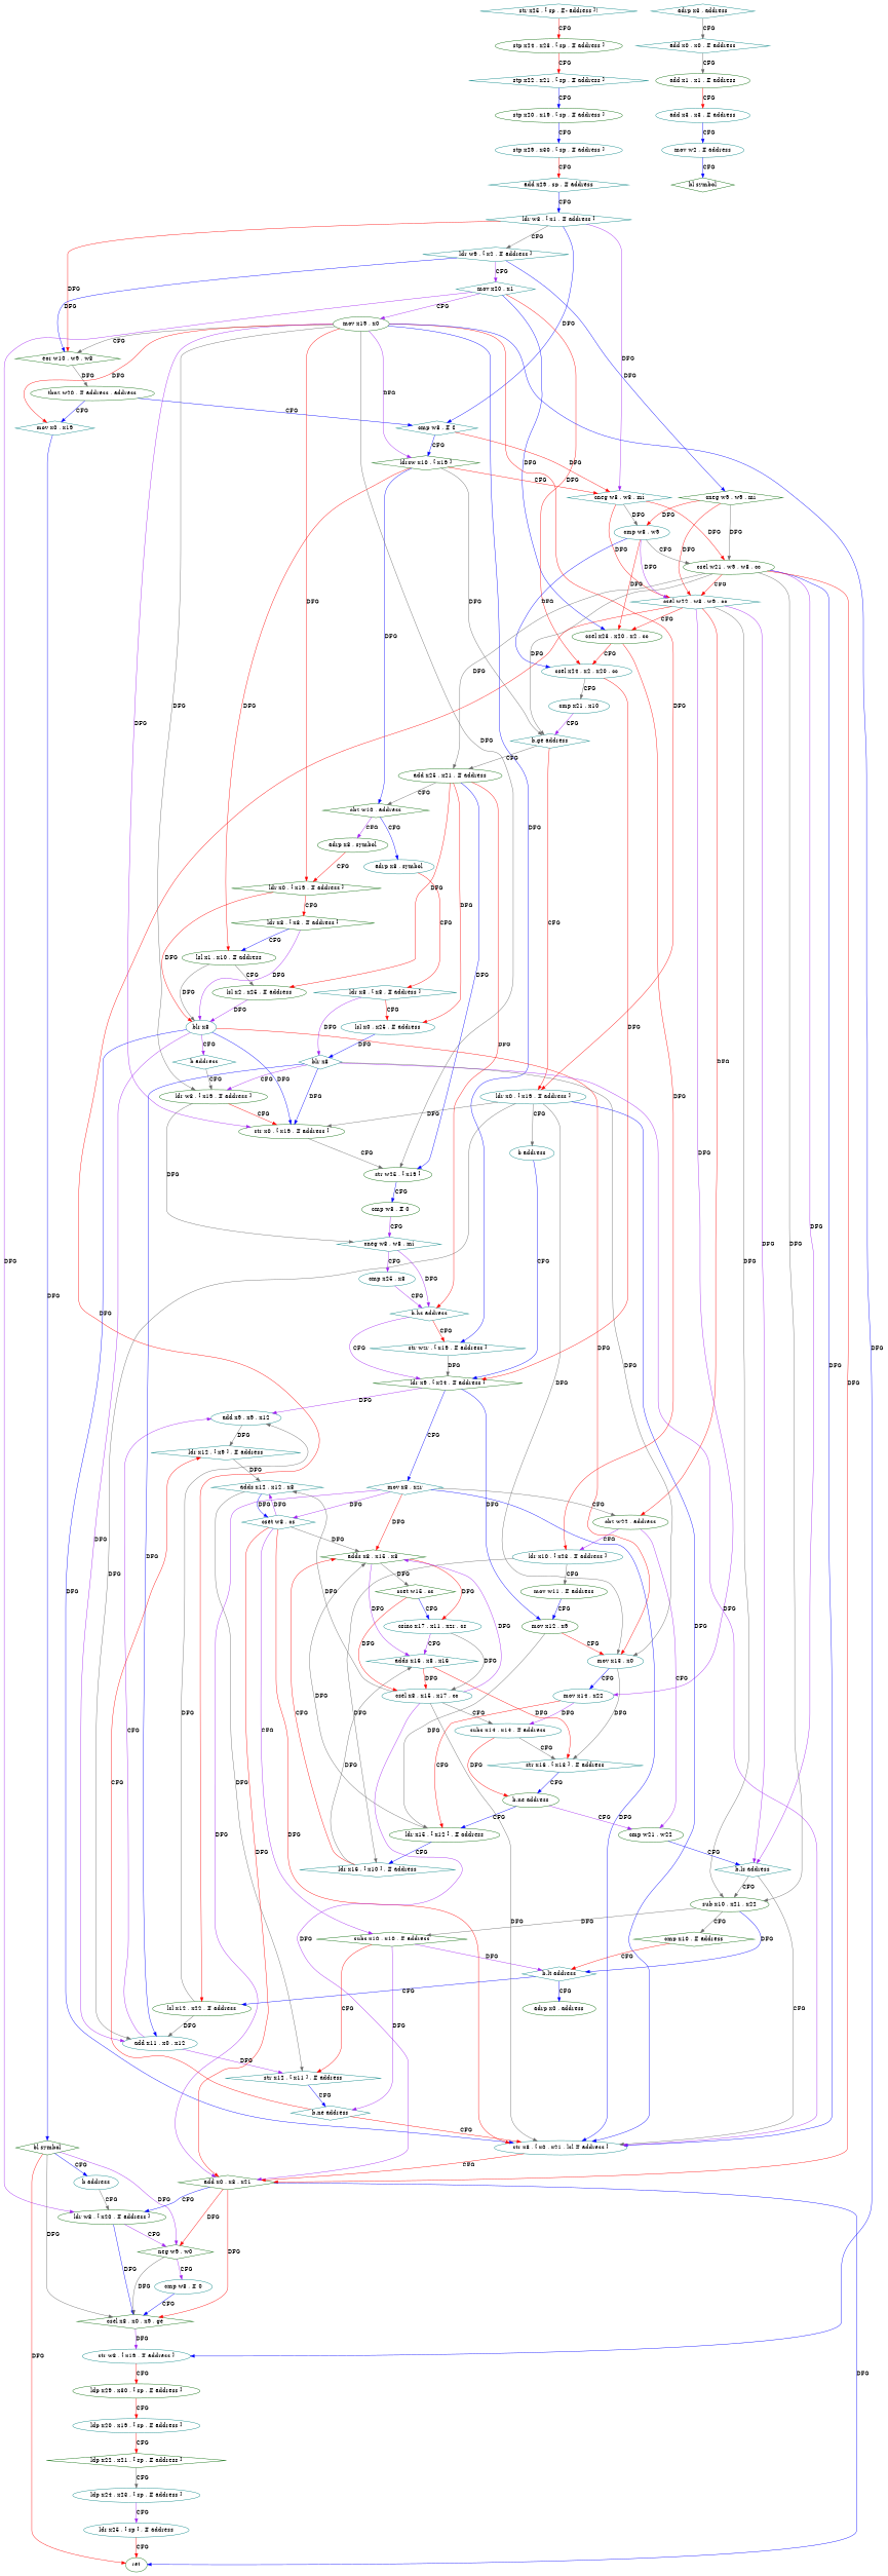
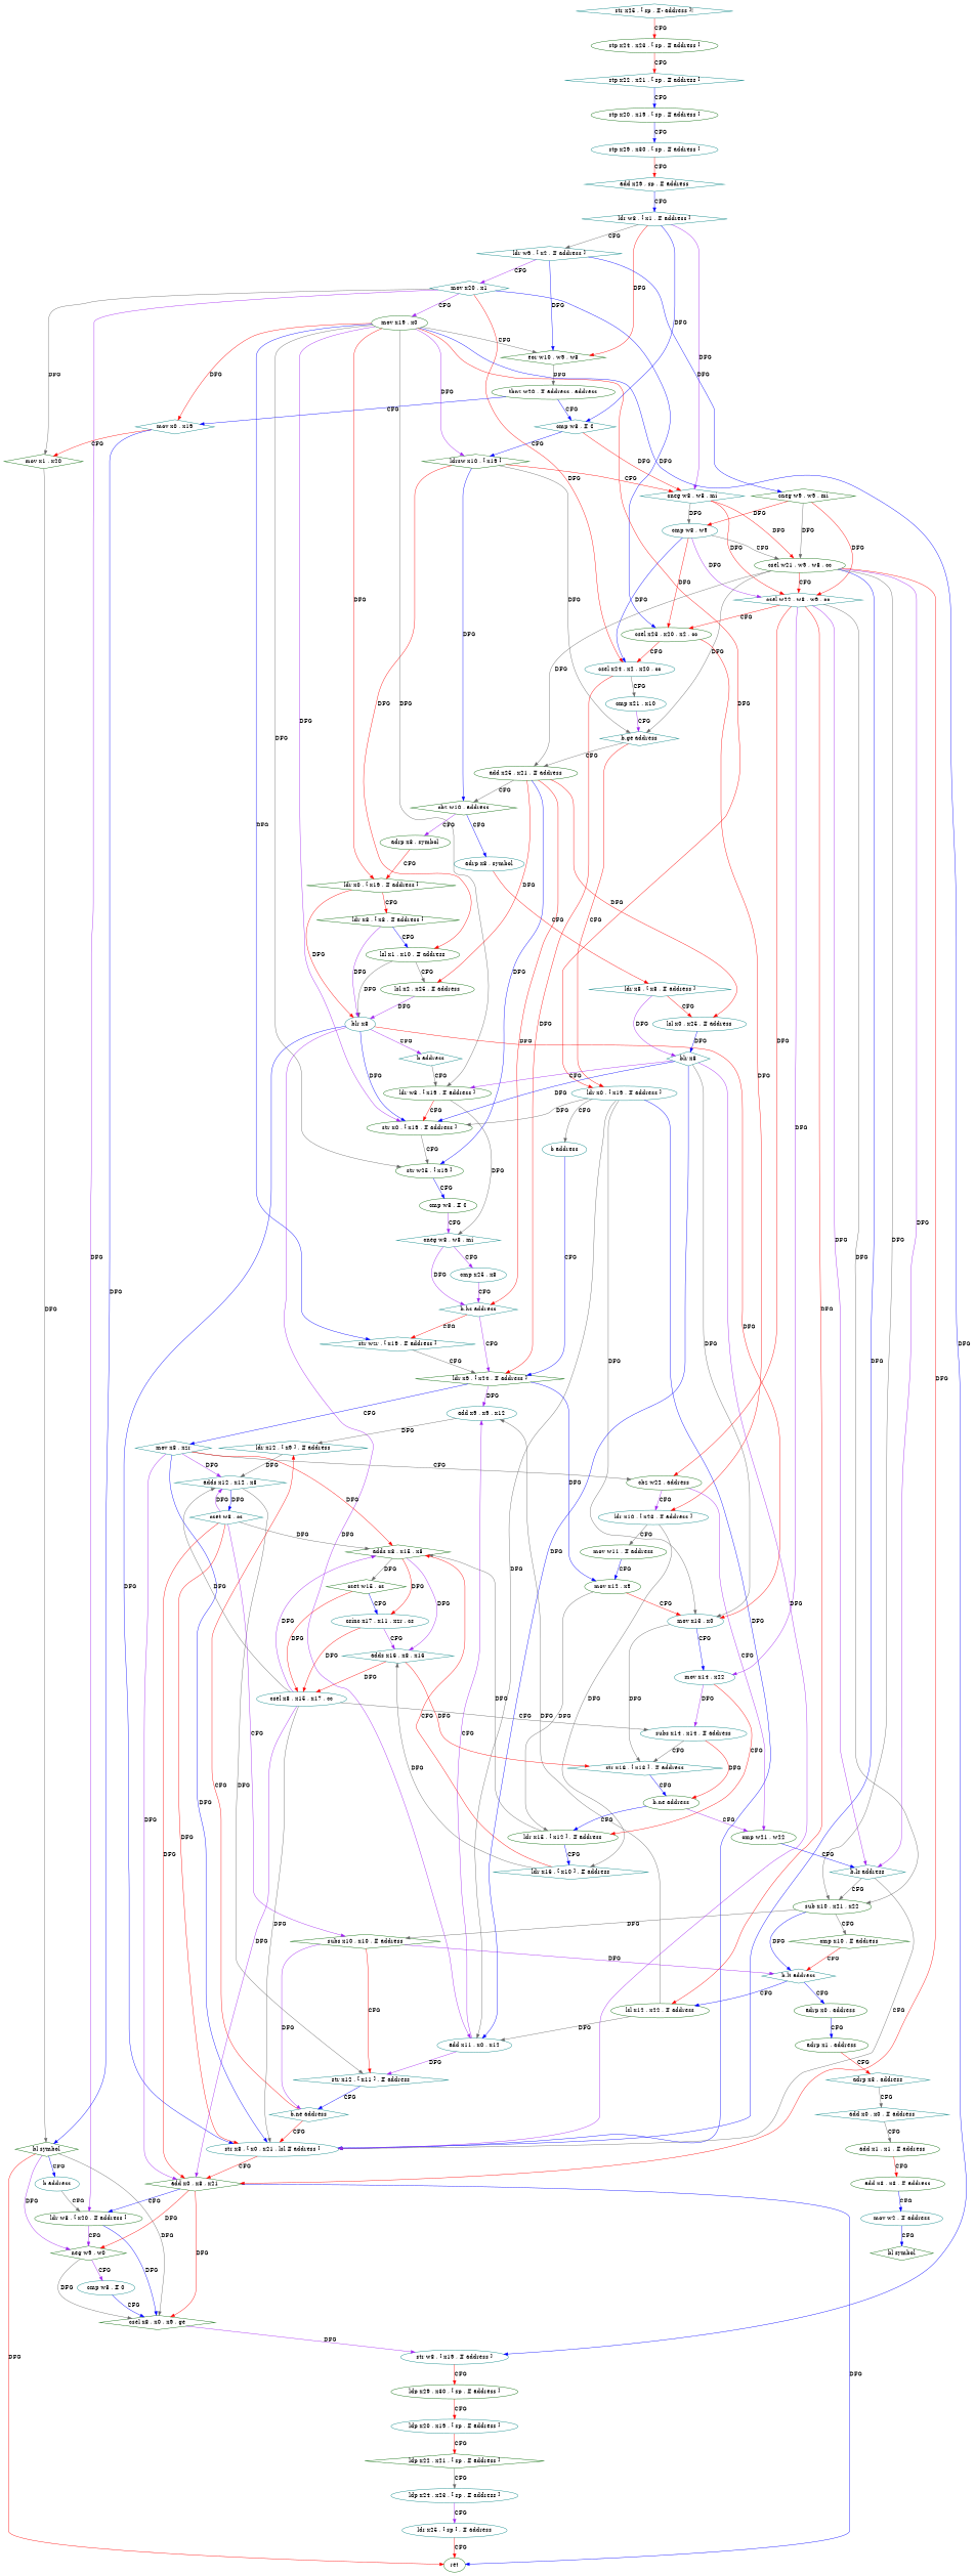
  digraph {
    node [color=teal shape=ellipse]
    edge [color=red]
    n1 [label="str x25 , [ sp , #- address ]!" shape=diamond]
    n2 [color=darkgreen label="stp x24 , x23 , [ sp , # address ]"]
    n3 [label="stp x22 , x21 , [ sp , # address ]" shape=diamond]
    n4 [color=darkgreen label="stp x20 , x19 , [ sp , # address ]"]
    n5 [label="stp x29 , x30 , [ sp , # address ]"]
    n6 [label="add x29 , sp , # address" shape=diamond]
    n7 [label="ldr w8 , [ x1 , # address ]" shape=diamond]
    n8 [label="ldr w9 , [ x2 , # address ]" shape=diamond]
    n9 [color=darkgreen label="eor w10 , w9 , w8" shape=diamond]
    n10 [label="cmp w8 , # 0" shape=diamond]
    n11 [label="cneg w8 , w8 , mi" shape=diamond]
    n12 [label="mov x20 , x1" shape=diamond]
    n13 [color=darkgreen label="cneg w9 , w9 , mi" shape=diamond]
    n14 [color=darkgreen label="tbnz w20 , # address , address"]
    n15 [color=darkgreen label="ldrsw x10 , [ x19 ]" shape=diamond]
    n16 [label="cmp w8 , w9"]
    n17 [color=darkgreen label="csel w21 , w9 , w8 , cc"]
    n18 [label="csel w22 , w8 , w9 , cc" shape=diamond]
    n19 [color=darkgreen label="mov x19 , x0"]
    n20 [color=darkgreen label="csel x23 , x20 , x2 , cc"]
    n21 [label="csel x24 , x2 , x20 , cc"]
+   n22 [color=darkgreen label="mov x1 , x20" shape=diamond]
    n23 [color=darkgreen label="ldr w8 , [ x20 , # address ]"]
    n24 [label="mov x0 , x19" shape=diamond]
    n25 [label="ldr x0 , [ x19 , # address ]"]
    n26 [label="str w8 , [ x19 , # address ]"]
    n27 [color=darkgreen label="ldr w8 , [ x19 , # address ]"]
    n28 [color=darkgreen label="ldr x0 , [ x19 , # address ]" shape=diamond]
    n29 [label="str wzr , [ x19 , # address ]" shape=diamond]
    n30 [color=darkgreen label="str x0 , [ x19 , # address ]"]
    n31 [color=darkgreen label="str w25 , [ x19 ]"]
    n32 [label="ldr x10 , [ x23 , # address ]"]
    n33 [label="cmp x21 , x10"]
    n34 [color=darkgreen label="ldr x9 , [ x24 , # address ]" shape=diamond]
    n35 [color=darkgreen label="bl symbol" shape=diamond]
    n36 [color=darkgreen label="neg w9 , w0" shape=diamond]
    n37 [color=darkgreen label="csel x8 , x0 , x9 , ge" shape=diamond]
    n38 [label="b.ge address" shape=diamond]
    n39 [color=darkgreen label="cbz w10 , address" shape=diamond]
    n40 [color=darkgreen label="lsl x1 , x10 , # address"]
    n41 [label="str x8 , [ x0 , x21 , lsl # address ]"]
    n42 [label="b address"]
    n43 [label="mov x13 , x0"]
    n44 [label="add x11 , x0 , x12"]
    n45 [color=darkgreen label="ldp x29 , x30 , [ sp , # address ]"]
    n46 [label="cneg w8 , w8 , mi" shape=diamond]
    n47 [color=darkgreen label="ldr x8 , [ x8 , # address ]" shape=diamond]
    n48 [label="blr x8"]
    n49 [color=darkgreen label="cmp w8 , # 0"]
    n50 [label="b address"]
    n51 [color=darkgreen label=ret]
    n52 [color=darkgreen label="add x25 , x21 , # address"]
    n53 [label="adrp x8 , symbol"]
    n54 [color=darkgreen label="adrp x8 , symbol"]
    n55 [color=darkgreen label="lsl x2 , x25 , # address"]
    n56 [label="b.ls address" shape=diamond]
    n57 [color=darkgreen label="sub x10 , x21 , x22"]
    n58 [color=darkgreen label="add x0 , x8 , x21" shape=diamond]
    n59 [color=darkgreen label="cbz w22 , address"]
    n60 [label="mov x14 , x22"]
    n61 [color=darkgreen label="lsl x12 , x22 , # address"]
    n62 [label="lsl x0 , x25 , # address"]
    n63 [label="b.hs address" shape=diamond]
    n64 [color=darkgreen label="cmp x10 , # address" shape=diamond]
    n65 [label="b.lt address" shape=diamond]
    n66 [color=darkgreen label="subs x10 , x10 , # address" shape=diamond]
    n67 [color=darkgreen label="cmp w21 , w22"]
    n68 [color=darkgreen label="ldr x15 , [ x12 ] , # address"]
    n69 [label="subs x14 , x14 , # address"]
    n70 [label="add x9 , x9 , x12"]
    n71 [color=darkgreen label="mov w11 , # address"]
    n72 [label="ldr x16 , [ x10 ] , # address" shape=diamond]
    n73 [label="mov x8 , xzr" shape=diamond]
    n74 [color=darkgreen label="mov x12 , x9"]
    n75 [label="blr x8" shape=diamond]
    n76 [label="str x16 , [ x13 ] , # address" shape=diamond]
    n77 [label="str x12 , [ x11 ] , # address" shape=diamond]
    n78 [label="cmp w8 , # 0"]
    n79 [label="ldr x8 , [ x8 , # address ]" shape=diamond]
    n80 [color=darkgreen label="adds x8 , x15 , x8" shape=diamond]
    n81 [label="adds x12 , x12 , x8" shape=diamond]
    n82 [label="ldr x12 , [ x9 ] , # address" shape=diamond]
    n83 [label="ldp x20 , x19 , [ sp , # address ]"]
    n84 [color=darkgreen label="ldp x22 , x21 , [ sp , # address ]" shape=diamond]
    n85 [label="ldp x24 , x23 , [ sp , # address ]"]
    n86 [label="ldr x25 , [ sp ] , # address"]
    n87 [label="cmp x25 , x8"]
    n88 [label="b address" shape=diamond]
    n89 [label="adds x16 , x8 , x16" shape=diamond]
    n90 [color=darkgreen label="cset w15 , cs" shape=diamond]
    n91 [label="csinc x17 , x11 , xzr , cs"]
    n92 [label="cset w8 , cs" shape=diamond]
    n93 [color=darkgreen label="adrp x0 , address"]
    n94 [label="b.ne address" shape=diamond]
    n95 [color=darkgreen label="b.ne address"]
+   n96 [color=darkgreen label="adrp x1 , address"]
    n97 [label="adrp x3 , address" shape=diamond]
    n98 [label="csel x8 , x15 , x17 , cc"]
    n99 [label="add x0 , x0 , # address" shape=diamond]
    n100 [color=darkgreen label="add x1 , x1 , # address"]
-   n101 [label="add x3 , x3 , # address"]
+   n101 [color=darkgreen label="add x3 , x3 , # address"]
    n102 [label="mov w2 , # address"]
    n103 [color=darkgreen label="bl symbol" shape=diamond]
    n1 -> n2 [label=CFG]
    n2 -> n3 [label=CFG]
    n3 -> n4 [color=blue label=CFG]
    n4 -> n5 [color=blue label=CFG]
    n5 -> n6 [label=CFG]
    n6 -> n7 [color=blue label=CFG]
    n7 -> n8 [color=gray40 label=CFG]
    n7 -> n9 [label=DFG]
    n7 -> n10 [color=blue label=DFG]
    n7 -> n11 [color=purple label=DFG]
    n8 -> n9 [color=blue label=DFG]
    n8 -> n12 [color=purple label=CFG]
    n8 -> n13 [color=blue label=DFG]
    n9 -> n14 [color=gray40 label=DFG]
    n10 -> n11 [label=DFG]
    n10 -> n15 [color=blue label=CFG]
    n11 -> n16 [color=gray40 label=DFG]
    n11 -> n17 [label=DFG]
    n11 -> n18 [label=DFG]
    n12 -> n19 [color=purple label=CFG]
    n12 -> n20 [color=blue label=DFG]
    n12 -> n21 [label=DFG]
+   n12 -> n22 [color=gray40 label=DFG]
    n12 -> n23 [color=purple label=DFG]
    n13 -> n16 [label=DFG]
    n13 -> n17 [color=gray40 label=DFG]
    n13 -> n18 [label=DFG]
    n14 -> n10 [color=blue label=CFG]
    n14 -> n24 [color=blue label=CFG]
    n15 -> n11 [label=CFG]
    n15 -> n38 [color=gray40 label=DFG]
    n15 -> n39 [color=blue label=DFG]
    n15 -> n40 [label=DFG]
    n16 -> n17 [color=gray40 label=CFG]
    n16 -> n18 [color=purple label=DFG]
    n16 -> n20 [label=DFG]
    n16 -> n21 [color=blue label=DFG]
    n17 -> n18 [label=CFG]
    n17 -> n38 [color=gray40 label=DFG]
    n17 -> n41 [color=blue label=DFG]
    n17 -> n52 [color=gray40 label=DFG]
    n17 -> n56 [color=purple label=DFG]
    n17 -> n57 [color=gray40 label=DFG]
    n17 -> n58 [label=DFG]
    n18 -> n20 [label=CFG]
    n18 -> n56 [color=purple label=DFG]
    n18 -> n57 [color=gray40 label=DFG]
    n18 -> n59 [label=DFG]
    n18 -> n60 [color=purple label=DFG]
    n18 -> n61 [label=DFG]
    n19 -> n9 [color=gray40 label=CFG]
    n19 -> n15 [color=purple label=DFG]
    n19 -> n24 [label=DFG]
    n19 -> n25 [label=DFG]
    n19 -> n26 [color=blue label=DFG]
    n19 -> n27 [color=gray40 label=DFG]
    n19 -> n28 [label=DFG]
    n19 -> n29 [color=blue label=DFG]
    n19 -> n30 [color=purple label=DFG]
    n19 -> n31 [color=gray40 label=DFG]
    n20 -> n21 [label=CFG]
    n20 -> n32 [label=DFG]
    n21 -> n33 [color=gray40 label=CFG]
    n21 -> n34 [label=DFG]
+   n22 -> n35 [color=gray40 label=DFG]
    n23 -> n36 [color=purple label=CFG]
    n23 -> n37 [color=blue label=DFG]
+   n24 -> n22 [label=CFG]
    n24 -> n35 [color=blue label=DFG]
    n25 -> n30 [color=gray40 label=DFG]
    n25 -> n41 [color=blue label=DFG]
    n25 -> n42 [color=gray40 label=CFG]
    n25 -> n43 [color=gray40 label=DFG]
    n25 -> n44 [color=gray40 label=DFG]
    n26 -> n45 [label=CFG]
    n27 -> n30 [label=CFG]
    n27 -> n46 [color=gray40 label=DFG]
    n28 -> n47 [label=CFG]
    n28 -> n48 [label=DFG]
-   n29 -> n34 [color=gray40 label=DFG]
+   n29 -> n34 [color=gray40 label=CFG]
    n30 -> n31 [color=gray40 label=CFG]
    n31 -> n49 [color=blue label=CFG]
    n32 -> n71 [color=gray40 label=CFG]
    n32 -> n72 [color=gray40 label=DFG]
    n33 -> n38 [color=purple label=CFG]
    n34 -> n70 [color=purple label=DFG]
    n34 -> n73 [color=blue label=CFG]
    n34 -> n74 [color=blue label=DFG]
    n35 -> n36 [color=purple label=DFG]
    n35 -> n37 [color=gray40 label=DFG]
    n35 -> n50 [color=blue label=CFG]
    n35 -> n51 [label=DFG]
    n36 -> n37 [color=gray40 label=DFG]
    n36 -> n78 [color=purple label=CFG]
    n37 -> n26 [color=purple label=DFG]
    n38 -> n25 [label=CFG]
    n38 -> n52 [color=gray40 label=CFG]
    n39 -> n53 [color=blue label=CFG]
    n39 -> n54 [color=purple label=CFG]
    n40 -> n48 [color=gray40 label=DFG]
    n40 -> n55 [color=gray40 label=CFG]
    n41 -> n58 [label=CFG]
    n42 -> n34 [color=blue label=CFG]
    n43 -> n60 [color=blue label=CFG]
    n43 -> n76 [color=gray40 label=DFG]
    n44 -> n70 [color=purple label=CFG]
    n44 -> n77 [color=purple label=DFG]
    n45 -> n83 [label=CFG]
    n46 -> n63 [color=purple label=DFG]
    n46 -> n87 [color=purple label=CFG]
    n47 -> n40 [color=blue label=CFG]
    n47 -> n48 [color=purple label=DFG]
    n48 -> n30 [color=blue label=DFG]
    n48 -> n41 [color=blue label=DFG]
    n48 -> n43 [label=DFG]
    n48 -> n44 [color=purple label=DFG]
    n48 -> n88 [color=purple label=CFG]
    n49 -> n46 [color=purple label=CFG]
    n50 -> n23 [color=gray40 label=CFG]
    n52 -> n31 [color=blue label=DFG]
    n52 -> n39 [color=gray40 label=CFG]
    n52 -> n55 [label=DFG]
    n52 -> n62 [label=DFG]
    n52 -> n63 [label=DFG]
    n53 -> n79 [label=CFG]
    n54 -> n28 [label=CFG]
    n55 -> n48 [color=purple label=DFG]
    n56 -> n41 [color=gray40 label=CFG]
    n56 -> n57 [color=gray40 label=CFG]
    n57 -> n64 [color=gray40 label=CFG]
    n57 -> n65 [color=blue label=DFG]
    n57 -> n66 [color=gray40 label=DFG]
    n58 -> n23 [color=blue label=CFG]
    n58 -> n36 [label=DFG]
    n58 -> n37 [label=DFG]
    n58 -> n51 [color=blue label=DFG]
    n59 -> n32 [color=purple label=CFG]
    n59 -> n67 [color=purple label=CFG]
    n60 -> n68 [label=CFG]
    n60 -> n69 [color=purple label=DFG]
    n61 -> n44 [color=gray40 label=DFG]
    n61 -> n70 [color=gray40 label=DFG]
    n62 -> n75 [color=blue label=DFG]
    n63 -> n29 [label=CFG]
    n63 -> n34 [color=purple label=CFG]
    n64 -> n65 [label=CFG]
    n65 -> n61 [color=blue label=CFG]
    n65 -> n93 [color=blue label=CFG]
    n66 -> n65 [color=purple label=DFG]
    n66 -> n77 [label=CFG]
    n66 -> n94 [color=purple label=DFG]
    n67 -> n56 [color=blue label=CFG]
    n68 -> n72 [color=blue label=CFG]
    n68 -> n80 [color=gray40 label=DFG]
    n69 -> n76 [color=gray40 label=CFG]
    n69 -> n95 [label=DFG]
    n70 -> n82 [color=gray40 label=DFG]
    n71 -> n74 [color=blue label=CFG]
    n72 -> n80 [label=CFG]
    n72 -> n89 [color=gray40 label=DFG]
    n73 -> n41 [color=blue label=DFG]
    n73 -> n58 [color=purple label=DFG]
    n73 -> n59 [color=gray40 label=CFG]
    n73 -> n80 [label=DFG]
-   n73 -> n92 [color=purple label=DFG]
+   n73 -> n81 [color=purple label=DFG]
    n74 -> n43 [label=CFG]
    n74 -> n68 [color=gray40 label=DFG]
    n75 -> n27 [color=purple label=CFG]
    n75 -> n30 [color=blue label=DFG]
    n75 -> n41 [color=purple label=DFG]
    n75 -> n43 [color=gray40 label=DFG]
    n75 -> n44 [color=blue label=DFG]
    n76 -> n95 [color=blue label=CFG]
    n77 -> n94 [color=blue label=CFG]
    n78 -> n37 [color=blue label=CFG]
    n79 -> n62 [label=CFG]
    n79 -> n75 [color=purple label=DFG]
    n80 -> n89 [color=purple label=DFG]
    n80 -> n90 [color=gray40 label=DFG]
    n80 -> n91 [label=DFG]
    n81 -> n77 [color=gray40 label=DFG]
    n81 -> n92 [color=blue label=DFG]
    n82 -> n81 [color=gray40 label=DFG]
    n83 -> n84 [label=CFG]
    n84 -> n85 [color=gray40 label=CFG]
    n85 -> n86 [color=purple label=CFG]
    n86 -> n51 [label=CFG]
    n87 -> n63 [color=purple label=CFG]
    n88 -> n27 [color=gray40 label=CFG]
    n89 -> n76 [label=DFG]
    n89 -> n98 [label=DFG]
    n90 -> n91 [color=blue label=CFG]
    n90 -> n98 [label=DFG]
    n91 -> n89 [color=purple label=CFG]
-   n91 -> n98 [color=gray40 label=DFG]
+   n91 -> n98 [label=DFG]
    n92 -> n41 [label=DFG]
    n92 -> n58 [label=DFG]
    n92 -> n66 [color=purple label=CFG]
    n92 -> n80 [color=gray40 label=DFG]
    n92 -> n81 [color=purple label=DFG]
+   n93 -> n96 [color=blue label=CFG]
    n94 -> n41 [label=CFG]
    n94 -> n82 [label=CFG]
    n95 -> n67 [color=purple label=CFG]
    n95 -> n68 [color=blue label=CFG]
+   n96 -> n97 [label=CFG]
    n97 -> n99 [color=gray40 label=CFG]
    n98 -> n41 [color=gray40 label=DFG]
    n98 -> n58 [color=purple label=DFG]
    n98 -> n69 [color=gray40 label=CFG]
    n98 -> n80 [color=purple label=DFG]
    n98 -> n81 [color=gray40 label=DFG]
    n99 -> n100 [color=gray40 label=CFG]
    n100 -> n101 [label=CFG]
    n101 -> n102 [color=blue label=CFG]
    n102 -> n103 [color=blue label=CFG]
  }
